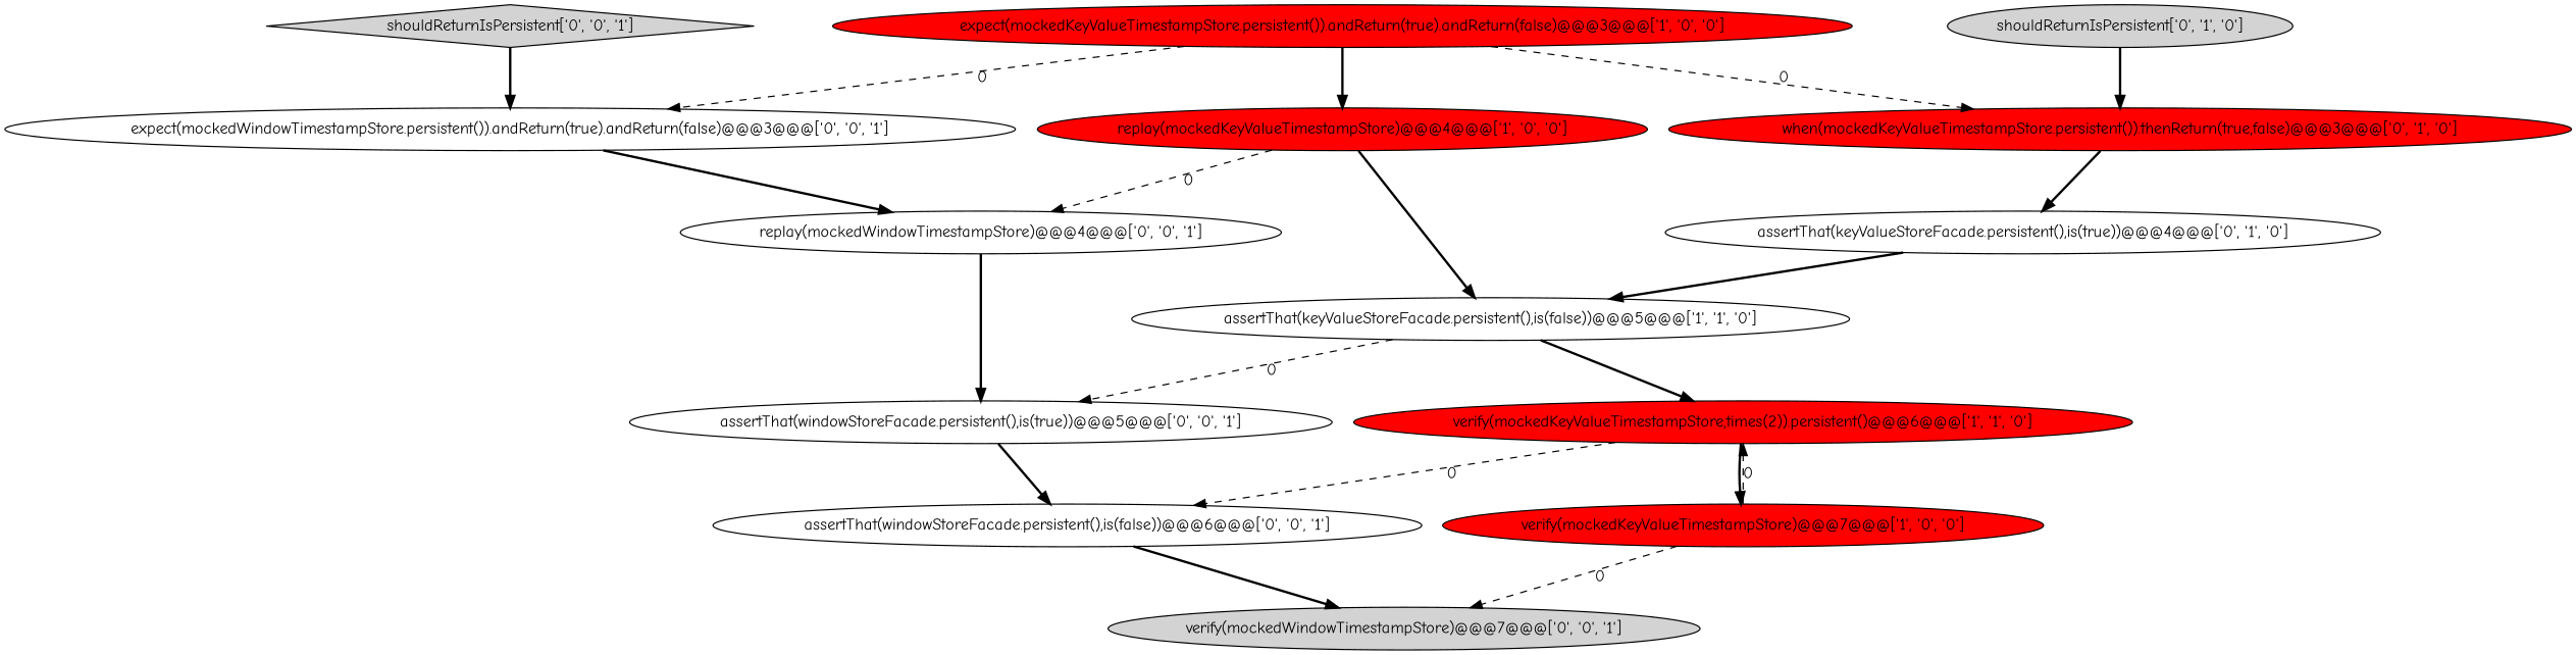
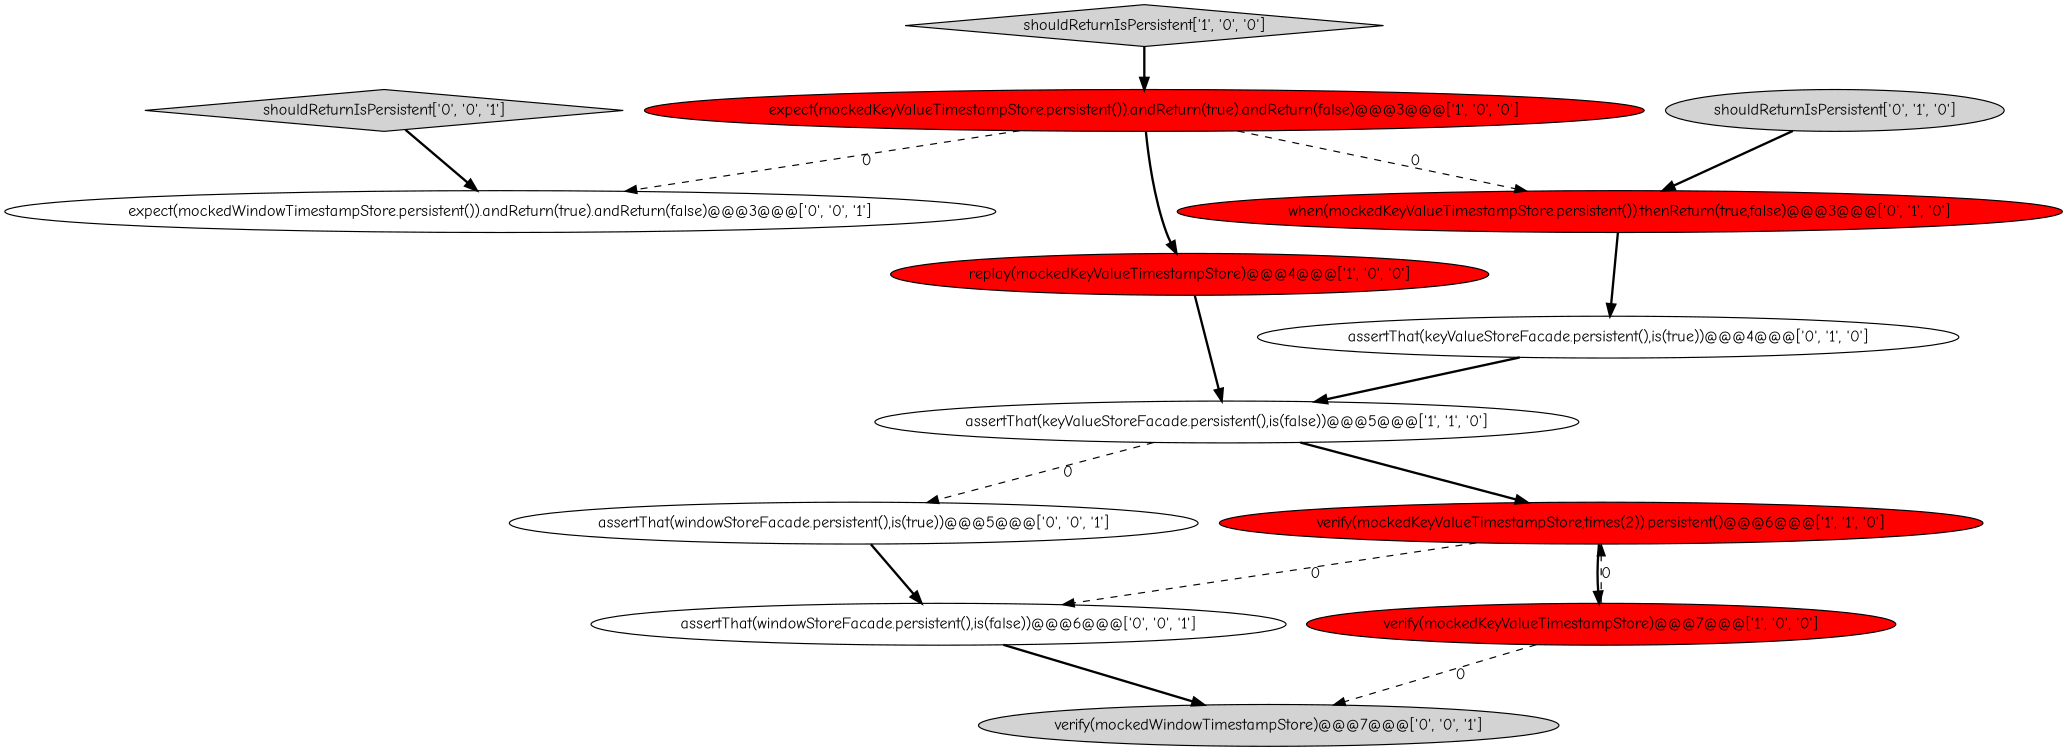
  digraph {
    fontname="Comic Neue"
    node [fillcolor=white fontname="Comic Neue" shape=ellipse style=filled]
    edge [fontname="Comic Neue" style=bold]
    n1 [fillcolor=red label="replay(mockedKeyValueTimestampStore)@@@4@@@['1', '0', '0']"]
-   n2 [label="replay(mockedWindowTimestampStore)@@@4@@@['0', '0', '1']"]
    n3 [label="assertThat(keyValueStoreFacade.persistent(),is(false))@@@5@@@['1', '1', '0']"]
    n4 [label="assertThat(windowStoreFacade.persistent(),is(true))@@@5@@@['0', '0', '1']"]
    n5 [fillcolor=red label="verify(mockedKeyValueTimestampStore,times(2)).persistent()@@@6@@@['1', '1', '0']"]
    n6 [label="expect(mockedWindowTimestampStore.persistent()).andReturn(true).andReturn(false)@@@3@@@['0', '0', '1']"]
    n7 [label="assertThat(keyValueStoreFacade.persistent(),is(true))@@@4@@@['0', '1', '0']"]
    n8 [fillcolor=lightgray label="shouldReturnIsPersistent['0', '0', '1']" shape=diamond]
    n9 [fillcolor=lightgray label="verify(mockedWindowTimestampStore)@@@7@@@['0', '0', '1']"]
    n10 [fillcolor=red label="expect(mockedKeyValueTimestampStore.persistent()).andReturn(true).andReturn(false)@@@3@@@['1', '0', '0']"]
    n11 [fillcolor=red label="when(mockedKeyValueTimestampStore.persistent()).thenReturn(true,false)@@@3@@@['0', '1', '0']"]
    n12 [label="assertThat(windowStoreFacade.persistent(),is(false))@@@6@@@['0', '0', '1']"]
    n13 [fillcolor=red label="verify(mockedKeyValueTimestampStore)@@@7@@@['1', '0', '0']"]
+   n14 [fillcolor=lightgray label="shouldReturnIsPersistent['1', '0', '0']" shape=diamond]
    n15 [fillcolor=lightgray label="shouldReturnIsPersistent['0', '1', '0']"]
-   n1 -> n2 [label=0 style=dashed]
    n1 -> n3
-   n2 -> n4
    n3 -> n4 [label=0 style=dashed]
    n3 -> n5
    n4 -> n12
    n5 -> n12 [label=0 style=dashed]
    n5 -> n13
-   n6 -> n2
    n7 -> n3
    n8 -> n6
    n10 -> n1
    n10 -> n6 [label=0 style=dashed]
    n10 -> n11 [label=0 style=dashed]
    n11 -> n7
    n12 -> n9
    n13 -> n5 [label=0 style=dashed]
    n13 -> n9 [label=0 style=dashed]
+   n14 -> n10
    n15 -> n11
  }
